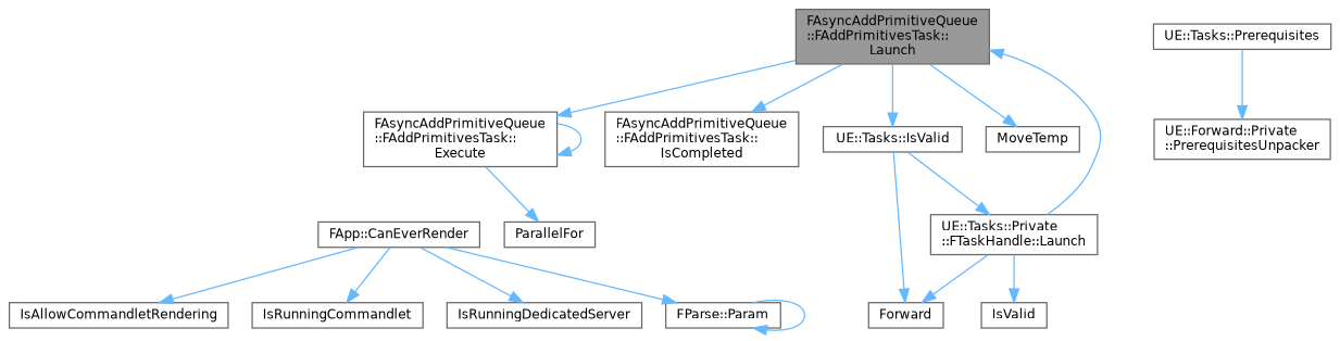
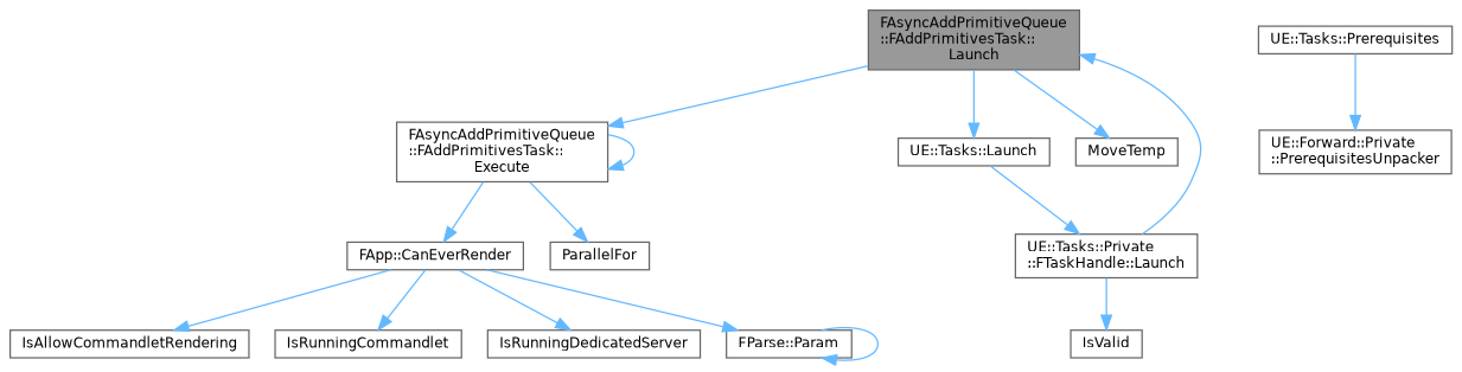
  digraph {
    rankdir=TB
    node [color=grey40 fillcolor=white fontname=Helvetica fontsize=10 shape=box style=filled]
    edge [color=steelblue1 fontname=Helvetica fontsize=10 labelfontname=Helvetica labelfontsize=10 style=solid]
    n1 [color=gray40 fillcolor=grey60 fontcolor=black height=0.2 label="FAsyncAddPrimitiveQueue\l::FAddPrimitivesTask::\lLaunch" width=0.4]
    n2 [height=0.2 label="FAsyncAddPrimitiveQueue\l::FAddPrimitivesTask::\lExecute" width=0.4]
-   n3 [height=0.2 label="FAsyncAddPrimitiveQueue\l::FAddPrimitivesTask::\lIsCompleted" width=0.4]
-   n4 [height=0.2 label="UE::Tasks::IsValid" width=0.4]
+   n4 [height=0.2 label="UE::Tasks::Launch" width=0.4]
    n5 [height=0.2 label=MoveTemp width=0.4]
    n6 [height=0.2 label="FApp::CanEverRender" width=0.4]
    n7 [height=0.2 label=ParallelFor width=0.4]
-   n8 [height=0.2 label=Forward width=0.4]
    n9 [height=0.2 label="UE::Tasks::Private\l::FTaskHandle::Launch" width=0.4]
    n10 [height=0.2 label=IsAllowCommandletRendering width=0.4]
    n11 [height=0.2 label=IsRunningCommandlet width=0.4]
    n12 [height=0.2 label=IsRunningDedicatedServer width=0.4]
    n13 [height=0.2 label="FParse::Param" width=0.4]
    n14 [height=0.2 label=IsValid width=0.4]
    n15 [height=0.2 label="UE::Tasks::Prerequisites" width=0.4]
    n16 [height=0.2 label="UE::Forward::Private\l::PrerequisitesUnpacker" width=0.4]
    n1 -> n2
-   n1 -> n3
    n1 -> n4
    n1 -> n5
    n2 -> n2
+   n2 -> n6
    n2 -> n7
-   n4 -> n8
    n4 -> n9
    n6 -> n10
    n6 -> n11
    n6 -> n12
    n6 -> n13
    n9 -> n1
-   n9 -> n8
    n9 -> n14
    n13 -> n13
    n15 -> n16
  }
